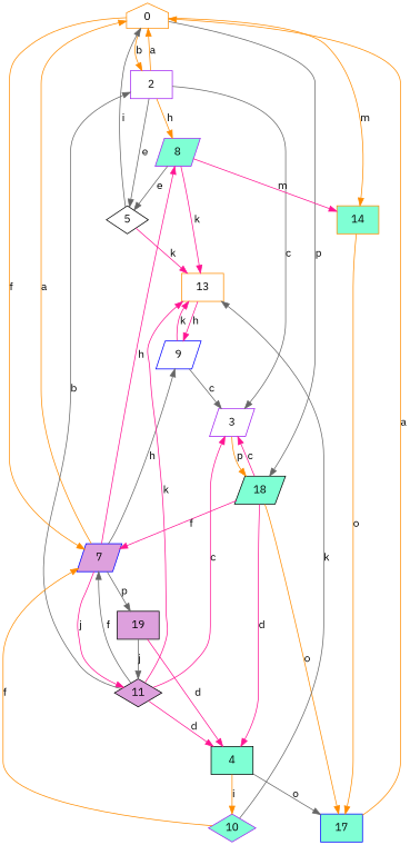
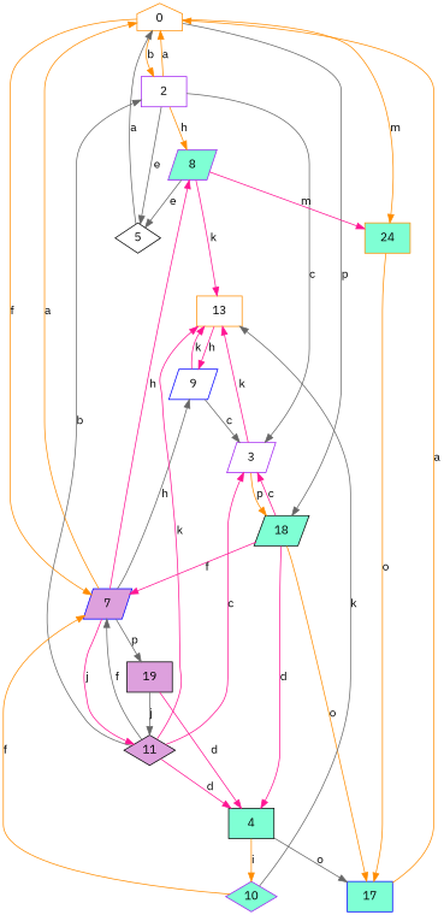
  strict digraph {
    fontname="IBM Plex Sans"
    node [color=black fillcolor=white fontname="IBM Plex Sans" shape=box style=filled]
    edge [color=deeppink fontname="IBM Plex Sans"]
    0 [color=darkorange shape=house]
    2 [color=purple]
    7 [color=blue fillcolor=plum shape=parallelogram]
-   14 [color=darkorange fillcolor=aquamarine]
+   14 [color=darkorange fillcolor=aquamarine label=24]
    18 [fillcolor=aquamarine shape=parallelogram]
    3 [color=purple shape=parallelogram]
    5 [shape=diamond]
    8 [color=purple fillcolor=aquamarine shape=parallelogram]
    11 [fillcolor=plum shape=diamond]
    9 [color=blue shape=parallelogram]
    19 [fillcolor=plum]
    17 [color=blue fillcolor=aquamarine]
    4 [fillcolor=aquamarine]
    13 [color=darkorange]
    10 [color=purple fillcolor=aquamarine shape=diamond]
    0 -> 2 [color=darkorange label=b]
    0 -> 7 [color=darkorange label=f]
    0 -> 14 [color=darkorange label=m]
    0 -> 18 [color=gray40 label=p]
    2 -> 0 [color=darkorange label=a]
    2 -> 3 [color=gray40 label=c]
    2 -> 5 [color=gray40 label=e]
    2 -> 8 [color=darkorange label=h]
    7 -> 0 [color=darkorange label=a]
    7 -> 8 [label=h]
    7 -> 11 [label=j]
    7 -> 9 [color=gray40 label=h]
    7 -> 19 [color=gray40 label=p]
    14 -> 17 [color=darkorange label=o]
    18 -> 7 [label=f]
    18 -> 3 [label=c]
    18 -> 17 [color=darkorange label=o]
    18 -> 4 [label=d]
    3 -> 18 [color=darkorange label=p]
-   5 -> 13 [label=k]
-   5 -> 0 [color=gray40 label=i]
+   3 -> 13 [label=k]
+   5 -> 0 [color=gray40 label=a]
    8 -> 14 [label=m]
    8 -> 5 [color=gray40 label=e]
    8 -> 13 [label=k]
    11 -> 2 [color=gray40 label=b]
    11 -> 7 [color=gray40 label=f]
    11 -> 3 [label=c]
    11 -> 4 [label=d]
    11 -> 13 [label=k]
    9 -> 3 [color=gray40 label=c]
    9 -> 13 [label=k]
    19 -> 11 [color=gray40 label=j]
    19 -> 4 [label=d]
    17 -> 0 [color=darkorange label=a]
    4 -> 17 [color=gray40 label=o]
    4 -> 10 [color=darkorange label=i]
    13 -> 9 [label=h]
    10 -> 7 [color=darkorange label=f]
    10 -> 13 [color=gray40 label=k]
  }
